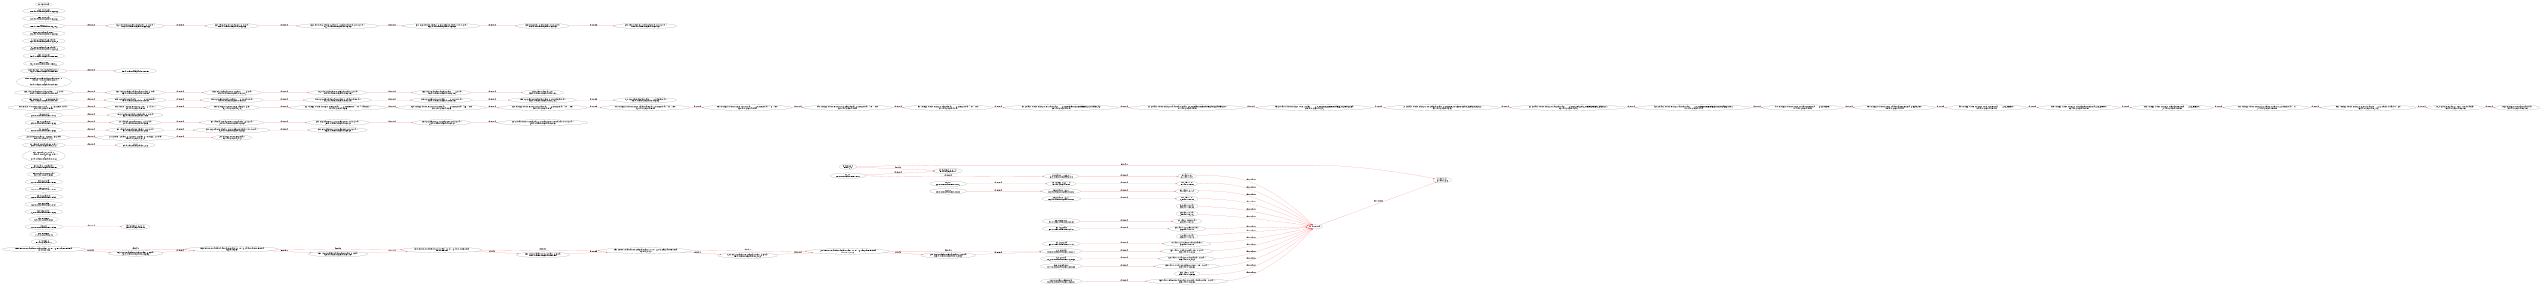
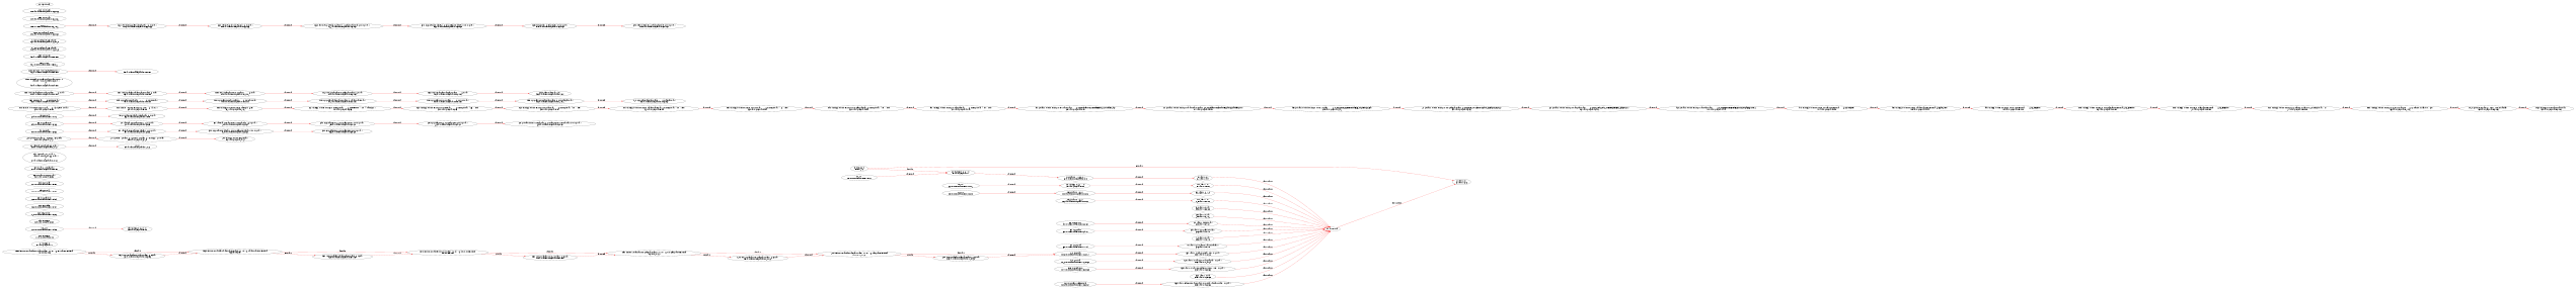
  digraph {
    fontname="DejaVu Sans Mono"
    rankdir=LR
    node [fontname="DejaVu Sans Mono" type_label=expression_statement]
    edge [color=red controlflow_type=next_line edge_type=CFG_edge fontname="DejaVu Sans Mono"]
    n1 [label="2_ mul\n13-function_definition-3-10" type_label=function_definition]
    n2 [label="6_ uint256 c = a * b;\n37-new_variable-7-7" type_label=new_variable]
    n3 [label="7_ assert(c / a == b);\n45-expression_statement-8-8"]
    n4 [label="3_ if_a == 0\n30-if-4-6" type_label=if]
    n5 [label="4_ return 0;\n35-return-5-5" type_label=return]
    n6 [label="0_ exit_node" type_label=exit]
    n7 [label="8_ return c;\n54-return-9-9" type_label=return]
    n8 [label="6_ uint256 c\n38-new_variable-7-7" type_label=new_variable]
    n9 [label="10_ div\n56-function_definition-11-14" type_label=function_definition]
    n10 [label="11_ uint256 c = a / b;\n73-new_variable-12-12" type_label=new_variable]
    n11 [label="12_ return c;\n81-return-13-13" type_label=return]
    n12 [label="11_ uint256 c\n74-new_variable-12-12" type_label=new_variable]
    n13 [label="14_ sub\n83-function_definition-15-18" type_label=function_definition]
    n14 [label="15_ assert(b <= a);\n100-expression_statement-16-16"]
    n15 [label="16_ return a - b;\n107-return-17-17" type_label=return]
    n16 [label="18_ add\n111-function_definition-19-23" type_label=function_definition]
    n17 [label="19_ uint256 c = a + b;\n128-new_variable-20-20" type_label=new_variable]
    n18 [label="20_ assert(c >= a);\n136-expression_statement-21-21"]
    n19 [label="21_ return c;\n143-return-22-22" type_label=return]
    n20 [label="19_ uint256 c\n129-new_variable-20-20" type_label=new_variable]
    n21 [label="25_ totalSupply\n148-function_definition-26-26" type_label=function_definition]
    n22 [label="26_ balanceOf\n156-function_definition-27-27" type_label=function_definition]
    n23 [label="28_ transferFrom\n183-function_definition-29-29" type_label=function_definition]
    n24 [label="29_ approve\n202-function_definition-30-30" type_label=function_definition]
    n25 [label="30_ allowance\n217-function_definition-31-31" type_label=function_definition]
    n26 [label="35_ address public owner;\n264-new_variable-36-36" type_label=new_variable]
    n27 [label="37_ owner = msg.sender;\n271-expression_statement-38-38"]
    n28 [label="39_ modifier onlyOwner {\n    require(msg.sender == owner);\n    _;\n  }\n277-expression_statement-40-43"]
    n29 [label="40_ require(msg.sender == owner);\n280-expression_statement-41-41"]
    n30 [label="41_ _;\n289-expression_statement-42-42"]
    n31 [label="46_ mapping(address => uint256) balances;\n302-new_variable-47-47" type_label=new_variable]
    n32 [label="47_ mapping (address => mapping (address => uint256)) allowed;\n308-new_variable-48-48" type_label=new_variable]
    n33 [label="48_ uint256 public totalToken;\n316-new_variable-49-49" type_label=new_variable]
    n34 [label="49_ transfer\n321-function_definition-50-56" type_label=function_definition]
    n35 [label="50_ require(balances[msg.sender] >= _value);\n337-expression_statement-51-51"]
    n36 [label="51_ balances[msg.sender] = balances[msg.sender].sub(_value);\n348-expression_statement-52-52"]
    n37 [label="52_ balances[_to] = balances[_to].add(_value);\n365-expression_statement-53-53"]
    n38 [label="54_ return true;\n388-return-55-55" type_label=return]
    n39 [label="56_ transferFrom\n391-function_definition-57-65" type_label=function_definition]
    n40 [label="57_ require(balances[_from] >= _value);\n411-expression_statement-58-58"]
    n41 [label="58_ require(allowed[_from][msg.sender] >= _value);\n420-expression_statement-59-59"]
    n42 [label="59_ balances[_from] = balances[_from].sub(_value);\n433-expression_statement-60-60"]
    n43 [label="60_ balances[_to] = balances[_to].add(_value);\n446-expression_statement-61-61"]
    n44 [label="61_ allowed[_from][msg.sender] = allowed[_from][msg.sender].sub(_value);\n459-expression_statement-62-62"]
    n45 [label="63_ return true;\n488-return-64-64" type_label=return]
    n46 [label="65_ totalSupply\n491-function_definition-66-68" type_label=function_definition]
    n47 [label="66_ return totalToken;\n500-return-67-67" type_label=return]
    n48 [label="68_ balanceOf\n502-function_definition-69-71" type_label=function_definition]
    n49 [label="69_ return balances[_owner];\n515-return-70-70" type_label=return]
    n50 [label="71_ approve\n519-function_definition-72-76" type_label=function_definition]
    n51 [label="72_ allowed[msg.sender][_spender] = _value;\n535-expression_statement-73-73"]
    n52 [label="74_ return true;\n555-return-75-75" type_label=return]
    n53 [label="76_ allowance\n558-function_definition-77-79" type_label=function_definition]
    n54 [label="77_ return allowed[_owner][_spender];\n575-return-78-78" type_label=return]
    n55 [label="81_ string  public constant name     = \"PandaGold Token\";\n590-new_variable-82-82" type_label=new_variable]
    n56 [label="82_ string  public constant symbol   = \"PANDA\";\n597-new_variable-83-83" type_label=new_variable]
    n57 [label="83_ uint256 public constant decimals = 18;\n604-new_variable-84-84" type_label=new_variable]
    n58 [label="84_ uint256 public constant initialToken     = 2000000000 * (10 ** decimals);\n610-new_variable-85-85" type_label=new_variable]
    n59 [label="85_ uint256 public constant publicToken      = initialToken * 55 / 100;\n621-new_variable-86-86" type_label=new_variable]
    n60 [label="86_ uint256 public constant founderToken     = initialToken * 10 / 100;\n631-new_variable-87-87" type_label=new_variable]
    n61 [label="87_ uint256 public constant developmentToken = initialToken * 10 / 100;\n641-new_variable-88-88" type_label=new_variable]
    n62 [label="88_ uint256 public constant bountyToken      = initialToken *  5 / 100;\n651-new_variable-89-89" type_label=new_variable]
    n63 [label="89_ uint256 public constant privateSaleToken = initialToken * 10 / 100;\n661-new_variable-90-90" type_label=new_variable]
    n64 [label="90_ uint256 public constant preSaleToken     = initialToken * 10 / 100;\n671-new_variable-91-91" type_label=new_variable]
    n65 [label="91_ address public constant founderAddress     = 0x003d9d0ebfbDa7AEc39EEAEcc4D47Dd18eA3c495;\n681-new_variable-92-92" type_label=new_variable]
    n66 [label="92_ address public constant developmentAddress = 0x00aCede2bdf8aecCedb0B669DbA662edC93D6178;\n687-new_variable-93-93" type_label=new_variable]
    n67 [label="93_ address public constant bountyAddress      = 0x00D42B2864C6E383b1FD9E56540c43d3815D486e;\n693-new_variable-94-94" type_label=new_variable]
    n68 [label="94_ address public constant privateSaleAddress = 0x00507Bf4d07A693fB7C4F9d846d58951042260aa;\n699-new_variable-95-95" type_label=new_variable]
    n69 [label="95_ address public constant preSaleAddress     = 0x00241bD9aa09b440DE23835BB2EE0a45926Bb61A;\n705-new_variable-96-96" type_label=new_variable]
    n70 [label="96_ address public constant rescueAddress      = 0x005F25Bc2386BfE9E5612f2C437c5e5E45720874;\n711-new_variable-97-97" type_label=new_variable]
    n71 [label="97_ uint256 public constant founderLockEndTime     = 1577836800;\n717-new_variable-98-98" type_label=new_variable]
    n72 [label="98_ uint256 public constant developmentLockEndTime = 1559347200;\n723-new_variable-99-99" type_label=new_variable]
    n73 [label="99_ uint256 public constant bountyLockEndTime      = 1543363200;\n729-new_variable-100-100" type_label=new_variable]
    n74 [label="100_ uint256 public constant privateSaleLockEndTime = 1546300800;\n735-new_variable-101-101" type_label=new_variable]
    n75 [label="101_ uint256 public constant preSaleLockEndTime     = 1543363200;\n741-new_variable-102-102" type_label=new_variable]
    n76 [label="102_ uint256 public constant maxDestroyThreshold = initialToken / 2;\n747-new_variable-103-103" type_label=new_variable]
    n77 [label="103_ uint256 public constant maxBurnThreshold    = maxDestroyThreshold / 50;\n755-new_variable-104-104" type_label=new_variable]
    n78 [label="104_ mapping(address => bool) lockAddresses;\n763-new_variable-105-105" type_label=new_variable]
    n79 [label="105_ uint256 public destroyedToken;\n769-new_variable-106-106" type_label=new_variable]
    n80 [label="108_ totalToken     = initialToken;\n786-expression_statement-109-109"]
    n81 [label="109_ balances[msg.sender]         = publicToken;\n790-expression_statement-110-110"]
    n82 [label="110_ balances[founderAddress]     = founderToken;\n798-expression_statement-111-111"]
    n83 [label="111_ balances[developmentAddress] = developmentToken;\n804-expression_statement-112-112"]
    n84 [label="112_ balances[bountyAddress]      = bountyToken;\n810-expression_statement-113-113"]
    n85 [label="113_ balances[privateSaleAddress] = privateSaleToken;\n816-expression_statement-114-114"]
    n86 [label="114_ balances[preSaleAddress]     = preSaleToken;\n822-expression_statement-115-115"]
    n87 [label="121_ lockAddresses[founderAddress]     = true;\n878-expression_statement-122-122"]
    n88 [label="122_ lockAddresses[developmentAddress] = true;\n885-expression_statement-123-123"]
    n89 [label="123_ lockAddresses[bountyAddress]      = true;\n892-expression_statement-124-124"]
    n90 [label="124_ lockAddresses[privateSaleAddress] = true;\n899-expression_statement-125-125"]
    n91 [label="125_ lockAddresses[preSaleAddress]     = true;\n906-expression_statement-126-126"]
    n92 [label="126_ destroyedToken = 0;\n913-expression_statement-127-127"]
    n93 [label="128_ modifier transferable(address _addr) {\n    require(!lockAddresses[_addr]);\n    _;\n  }\n917-expression_statement-129-132"]
    n94 [label="129_ require(!lockAddresses[_addr]);\n924-expression_statement-130-130"]
    n95 [label="130_ _;\n932-expression_statement-131-131"]
    n96 [label="132_ unlock\n934-function_definition-133-144" type_label=function_definition]
    n97 [label="132_ onlyOwner\n937-expression_statement-133-133"]
    n98 [label="133_ if_lockAddresses[founderAddress] && now >= founderLockEndTime\n940-if-134-135" type_label=if]
    n99 [label="134_ lockAddresses[founderAddress] = false;\n948-expression_statement-135-135"]
    n100 [label="135_ if_lockAddresses[developmentAddress] && now >= developmentLockEndTime\n955-if-136-137" type_label=if]
    n101 [label="136_ lockAddresses[developmentAddress] = false;\n963-expression_statement-137-137"]
    n102 [label="137_ if_lockAddresses[bountyAddress] && now >= bountyLockEndTime\n970-if-138-139" type_label=if]
    n103 [label="138_ lockAddresses[bountyAddress] = false;\n978-expression_statement-139-139"]
    n104 [label="139_ if_lockAddresses[privateSaleAddress] && now >= privateSaleLockEndTime\n985-if-140-141" type_label=if]
    n105 [label="140_ lockAddresses[privateSaleAddress] = false;\n993-expression_statement-141-141"]
    n106 [label="141_ if_lockAddresses[preSaleAddress] && now >= preSaleLockEndTime\n1000-if-142-143" type_label=if]
    n107 [label="142_ lockAddresses[preSaleAddress] = false;\n1008-expression_statement-143-143"]
    n108 [label="144_ transfer\n1015-function_definition-145-147" type_label=function_definition]
    n109 [label="145_ return super.transfer(_to, _value);\n1037-return-146-146" type_label=return]
    n110 [label="144_ transferable(msg.sender)\n1026-expression_statement-145-145"]
    n111 [label="147_ approve\n1046-function_definition-148-150" type_label=function_definition]
    n112 [label="148_ return super.approve(_spender, _value);\n1068-return-149-149" type_label=return]
    n113 [label="147_ transferable(msg.sender)\n1057-expression_statement-148-148"]
    n114 [label="150_ transferFrom\n1077-function_definition-151-153" type_label=function_definition]
    n115 [label="151_ return super.transferFrom(_from, _to, _value);\n1101-return-152-152" type_label=return]
    n116 [label="150_ transferable(_from)\n1092-expression_statement-151-151"]
    n117 [label="153_ burn\n1112-function_definition-154-164" type_label=function_definition]
    n118 [label="154_ require(balances[msg.sender] >= _value);\n1126-expression_statement-155-155"]
    n119 [label="155_ require(maxBurnThreshold >= _value);\n1137-expression_statement-156-156"]
    n120 [label="153_ onlyOwner\n1119-expression_statement-154-154"]
    n121 [label="156_ require(maxDestroyThreshold >= destroyedToken.add(_value));\n1144-expression_statement-157-157"]
    n122 [label="157_ balances[msg.sender] = balances[msg.sender].sub(_value);\n1156-expression_statement-158-158"]
    n123 [label="158_ totalToken = totalToken.sub(_value);\n1173-expression_statement-159-159"]
    n124 [label="159_ destroyedToken = destroyedToken.add(_value);\n1182-expression_statement-160-160"]
    n125 [label="162_ return true;\n1209-return-163-163" type_label=return]
    n126 [label="164_ transferAnyERC20Token\n1212-function_definition-165-167" type_label=function_definition]
    n127 [label="165_ return ERC20(_tokenAddress).transfer(rescueAddress, _value);\n1230-return-166-166" type_label=return]
    n128 [label="164_ onlyOwner\n1223-expression_statement-165-165"]
    n129 [label="0_ start_node" type_label=start]
    n1 -> n2 [label=next_line]
-   n1 -> n3 [label=next_line]
+   n2 -> n3 [label=next_line]
    n3 -> n7 [label=next_line]
    n4 -> n2 [controlflow_type=neg_next label=neg_next]
    n4 -> n5 [controlflow_type=pos_next label=pos_next]
    n6 -> n5 [controlflow_type=return_exit label=return_exit]
    n7 -> n6 [controlflow_type=return_exit label=return_exit]
    n9 -> n10 [label=next_line]
    n10 -> n11 [label=next_line]
    n11 -> n6 [controlflow_type=return_exit label=return_exit]
    n13 -> n14 [label=next_line]
    n14 -> n15 [label=next_line]
    n15 -> n6 [controlflow_type=return_exit label=return_exit]
    n16 -> n17 [label=next_line]
    n18 -> n19 [label=next_line]
    n19 -> n6 [controlflow_type=return_exit label=return_exit]
    n29 -> n30 [label=next_line]
    n31 -> n32 [label=next_line]
    n32 -> n33 [label=next_line]
    n34 -> n35 [label=next_line]
    n35 -> n36 [label=next_line]
    n36 -> n37 [label=next_line]
    n38 -> n6 [controlflow_type=return_exit label=return_exit]
    n39 -> n40 [label=next_line]
    n40 -> n41 [label=next_line]
    n41 -> n42 [label=next_line]
    n42 -> n43 [label=next_line]
    n43 -> n44 [label=next_line]
    n45 -> n6 [controlflow_type=return_exit label=return_exit]
    n46 -> n47 [label=next_line]
+   n47 -> n6 [controlflow_type=return_exit label=return_exit]
    n48 -> n49 [label=next_line]
    n49 -> n6 [controlflow_type=return_exit label=return_exit]
    n50 -> n51 [label=next_line]
    n52 -> n6 [controlflow_type=return_exit label=return_exit]
    n53 -> n54 [label=next_line]
    n54 -> n6 [controlflow_type=return_exit label=return_exit]
    n55 -> n56 [label=next_line]
    n56 -> n57 [label=next_line]
    n57 -> n58 [label=next_line]
    n58 -> n59 [label=next_line]
    n59 -> n60 [label=next_line]
    n60 -> n61 [label=next_line]
    n61 -> n62 [label=next_line]
    n62 -> n63 [label=next_line]
    n63 -> n64 [label=next_line]
    n64 -> n65 [label=next_line]
    n65 -> n66 [label=next_line]
    n66 -> n67 [label=next_line]
    n67 -> n68 [label=next_line]
    n68 -> n69 [label=next_line]
    n69 -> n70 [label=next_line]
    n70 -> n71 [label=next_line]
    n71 -> n72 [label=next_line]
    n72 -> n73 [label=next_line]
    n73 -> n74 [label=next_line]
    n74 -> n75 [label=next_line]
    n75 -> n76 [label=next_line]
    n76 -> n77 [label=next_line]
    n77 -> n78 [label=next_line]
    n78 -> n79 [label=next_line]
    n80 -> n81 [label=next_line]
    n81 -> n82 [label=next_line]
    n82 -> n83 [label=next_line]
    n83 -> n84 [label=next_line]
    n84 -> n85 [label=next_line]
    n85 -> n86 [label=next_line]
    n87 -> n88 [label=next_line]
    n88 -> n89 [label=next_line]
    n89 -> n90 [label=next_line]
    n90 -> n91 [label=next_line]
    n91 -> n92 [label=next_line]
    n94 -> n95 [label=next_line]
    n98 -> n99 [controlflow_type=pos_next label=pos_next]
    n98 -> n100 [controlflow_type=neg_next label=neg_next]
    n99 -> n100 [label=next_line]
    n100 -> n101 [controlflow_type=pos_next label=pos_next]
    n100 -> n102 [controlflow_type=neg_next label=neg_next]
    n101 -> n102 [label=next_line]
    n102 -> n103 [controlflow_type=pos_next label=pos_next]
    n102 -> n104 [controlflow_type=neg_next label=neg_next]
    n103 -> n104 [label=next_line]
    n104 -> n105 [controlflow_type=pos_next label=pos_next]
    n104 -> n106 [controlflow_type=neg_next label=neg_next]
    n105 -> n106 [label=next_line]
    n106 -> n107 [controlflow_type=pos_next label=pos_next]
    n106 -> n108 [controlflow_type=neg_next label=neg_next]
    n107 -> n108 [label=next_line]
    n108 -> n109 [label=next_line]
    n109 -> n6 [controlflow_type=return_exit label=return_exit]
    n111 -> n112 [label=next_line]
    n112 -> n6 [controlflow_type=return_exit label=return_exit]
    n114 -> n115 [label=next_line]
    n115 -> n6 [controlflow_type=return_exit label=return_exit]
    n117 -> n118 [label=next_line]
    n118 -> n119 [label=next_line]
    n119 -> n121 [label=next_line]
    n121 -> n122 [label=next_line]
    n122 -> n123 [label=next_line]
    n123 -> n124 [label=next_line]
    n125 -> n6 [controlflow_type=return_exit label=return_exit]
    n126 -> n127 [label=next_line]
    n127 -> n6 [controlflow_type=return_exit label=return_exit]
  }
